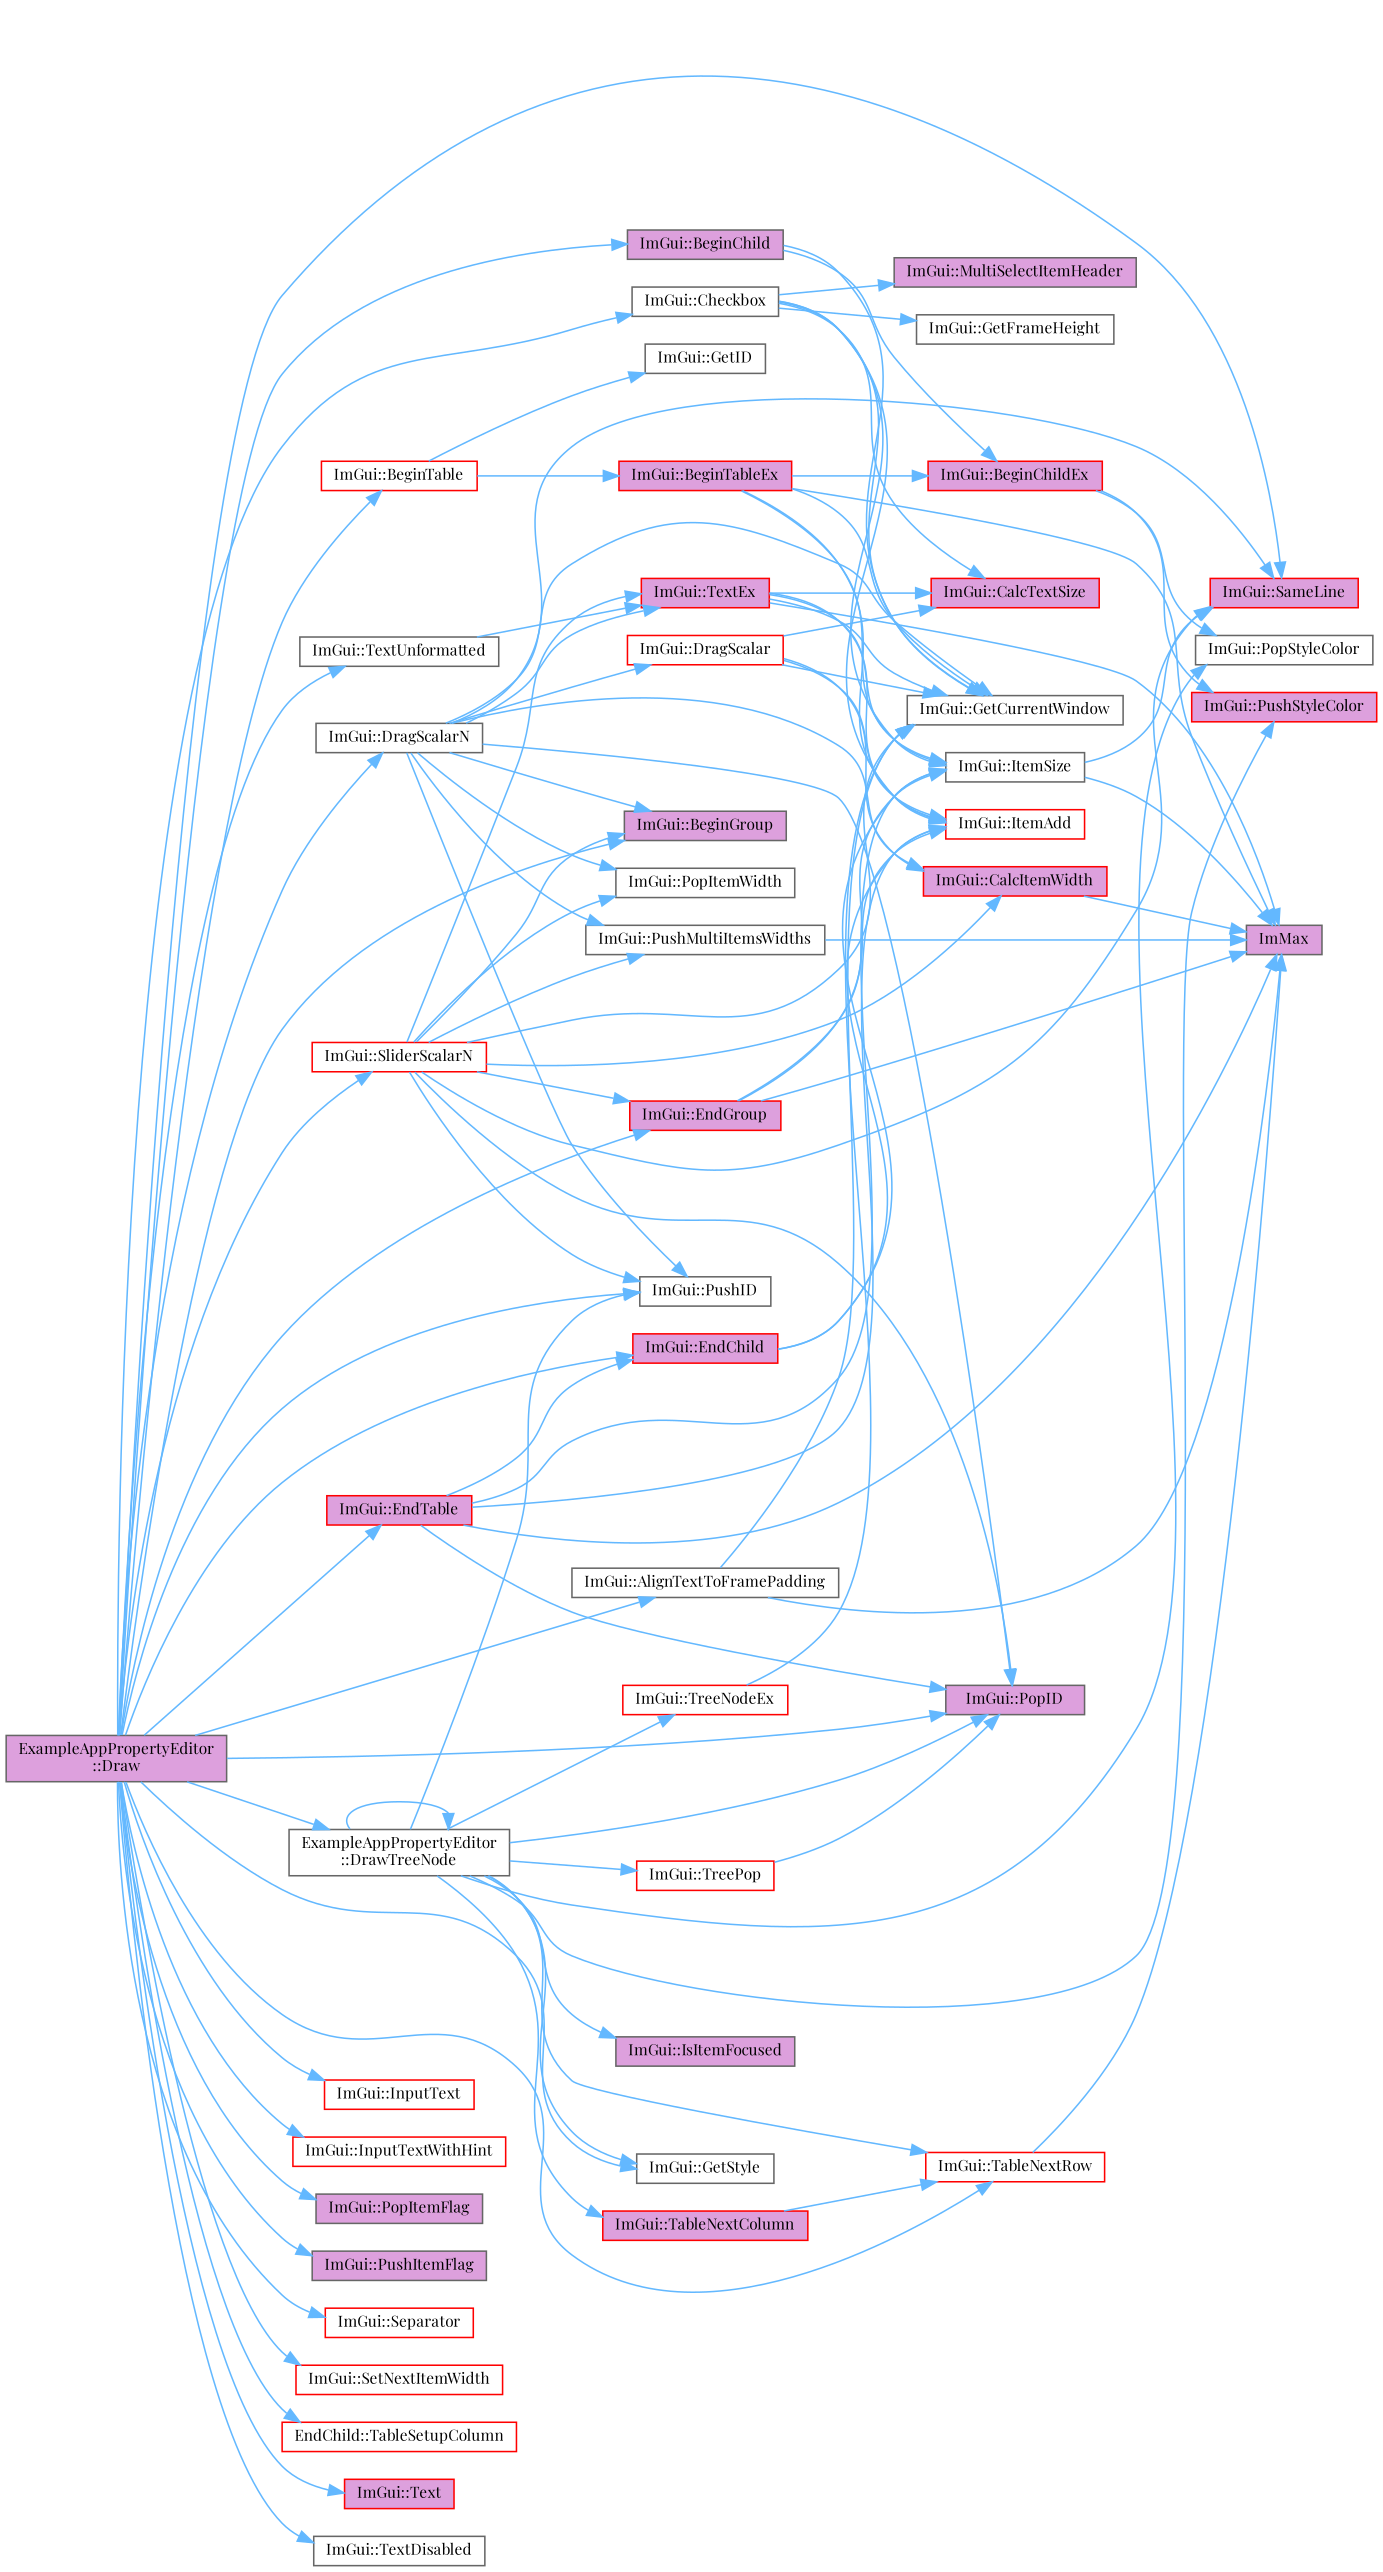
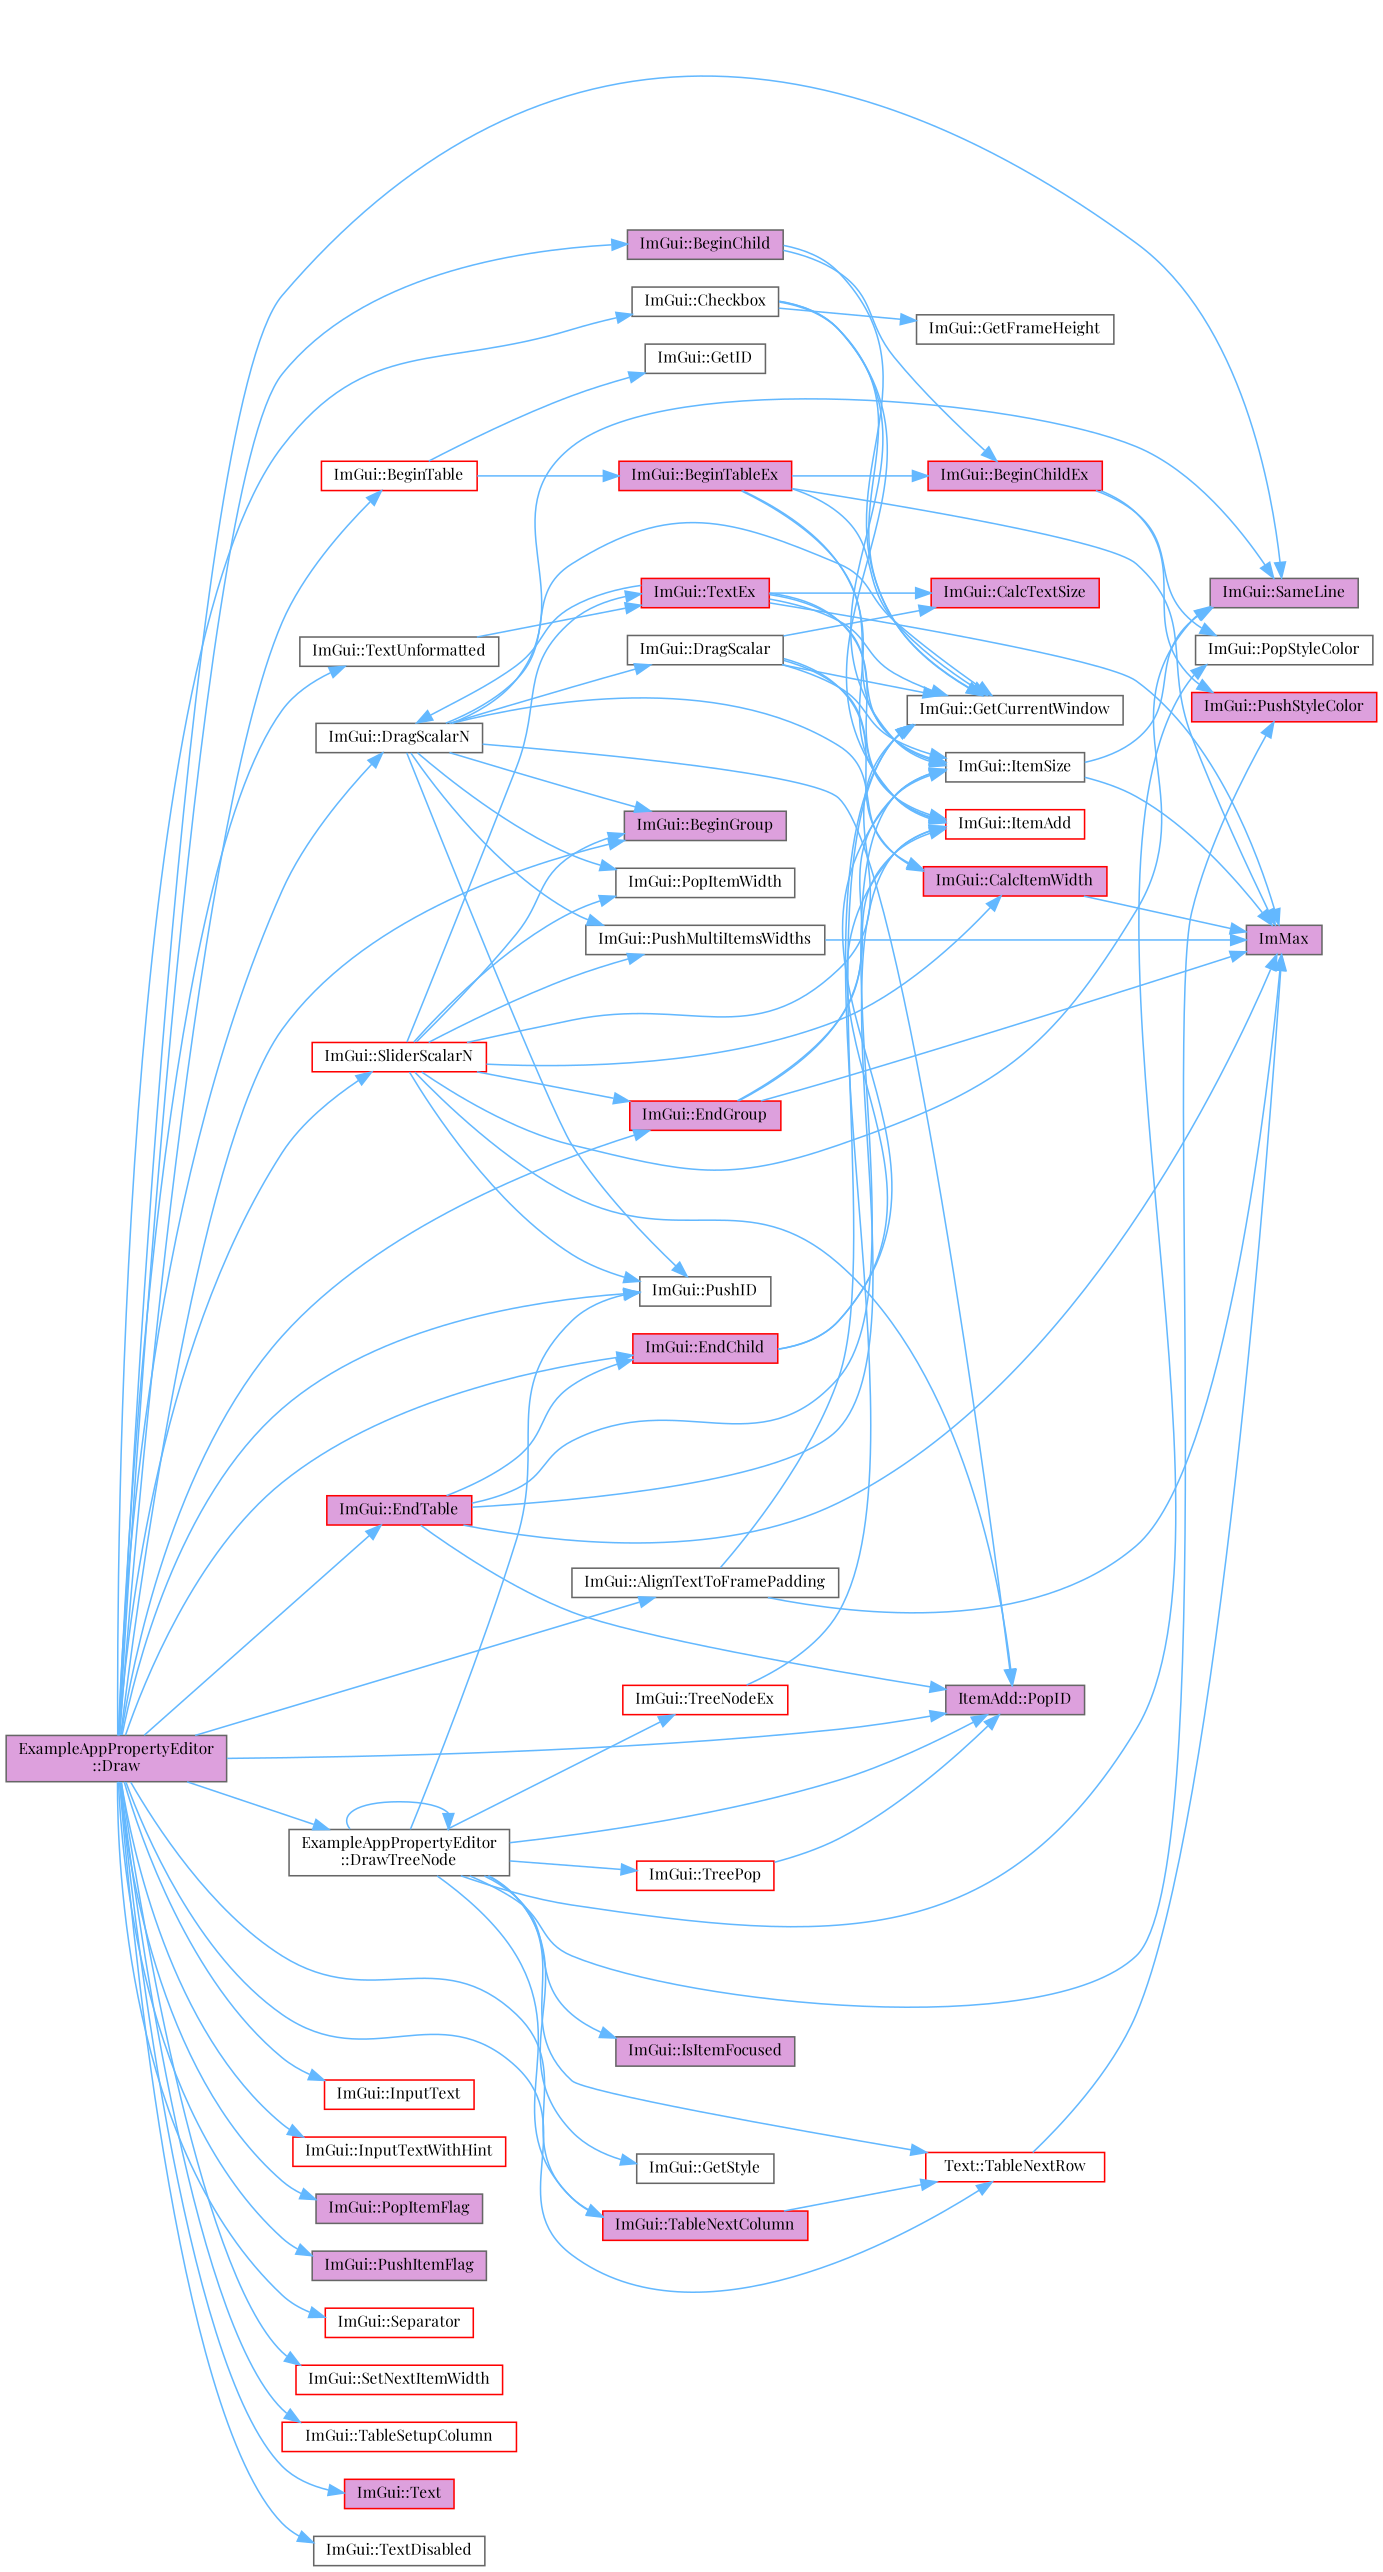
  digraph {
    fontname="Playfair Display"
    rankdir=LR
    node [color=grey40 fillcolor=white fontname="Playfair Display" fontsize=10 shape=box style=filled]
    edge [color=steelblue1 fontname="Playfair Display" fontsize=10 labelfontname=Helvetica labelfontsize=10 style=solid]
    n1 [color=gray40 fillcolor=plum fontcolor=black height=0.2 label="ExampleAppPropertyEditor\l::Draw" width=0.4]
    n2 [height=0.2 label="ImGui::AlignTextToFramePadding" width=0.4]
    n3 [fillcolor=plum height=0.2 label="ImGui::BeginChild" width=0.4]
    n4 [fillcolor=plum height=0.2 label="ImGui::BeginGroup" width=0.4]
    n5 [color=red height=0.2 label="ImGui::BeginTable" width=0.4]
-   n6 [color=red fillcolor=plum height=0.2 label="ImGui::SameLine" width=0.4]
+   n6 [fillcolor=plum height=0.2 label="ImGui::SameLine" width=0.4]
    n7 [height=0.2 label="ImGui::Checkbox" width=0.4]
    n8 [height=0.2 label="ImGui::DragScalarN" width=0.4]
    n9 [color=red fillcolor=plum height=0.2 label="ImGui::EndGroup" width=0.4]
-   n10 [fillcolor=plum height=0.2 label="ImGui::PopID" width=0.4]
+   n10 [fillcolor=plum height=0.2 label="ItemAdd::PopID" width=0.4]
    n11 [height=0.2 label="ImGui::PushID" width=0.4]
    n12 [height=0.2 label="ExampleAppPropertyEditor\l::DrawTreeNode" width=0.4]
    n13 [color=red fillcolor=plum height=0.2 label="ImGui::TableNextColumn" width=0.4]
-   n14 [color=red height=0.2 label="ImGui::TableNextRow" width=0.4]
+   n14 [color=red height=0.2 label="Text::TableNextRow" width=0.4]
    n15 [color=red fillcolor=plum height=0.2 label="ImGui::EndChild" width=0.4]
    n16 [color=red fillcolor=plum height=0.2 label="ImGui::EndTable" width=0.4]
    n17 [color=red height=0.2 label="ImGui::InputText" width=0.4]
    n18 [color=red height=0.2 label="ImGui::InputTextWithHint" width=0.4]
    n19 [fillcolor=plum height=0.2 label="ImGui::PopItemFlag" width=0.4]
    n20 [fillcolor=plum height=0.2 label="ImGui::PushItemFlag" width=0.4]
    n21 [color=red height=0.2 label="ImGui::Separator" width=0.4]
    n22 [color=red height=0.2 label="ImGui::SetNextItemWidth" width=0.4]
    n23 [color=red height=0.2 label="ImGui::SliderScalarN" width=0.4]
-   n24 [color=red height=0.2 label="EndChild::TableSetupColumn" width=0.4]
+   n24 [color=red height=0.2 label="ImGui::TableSetupColumn" width=0.4]
    n25 [color=red fillcolor=plum height=0.2 label="ImGui::Text" width=0.4]
    n26 [height=0.2 label="ImGui::TextDisabled" width=0.4]
    n27 [height=0.2 label="ImGui::TextUnformatted" width=0.4]
    n28 [height=0.2 label="ImGui::GetCurrentWindow" width=0.4]
    n29 [fillcolor=plum height=0.2 label=ImMax width=0.4]
    n30 [color=red fillcolor=plum height=0.2 label="ImGui::BeginChildEx" width=0.4]
    n31 [color=red fillcolor=plum height=0.2 label="ImGui::BeginTableEx" width=0.4]
    n32 [height=0.2 label="ImGui::GetID" width=0.4]
    n33 [color=red height=0.2 label="ImGui::ItemAdd" width=0.4]
    n34 [height=0.2 label="ImGui::ItemSize" width=0.4]
    n35 [color=red fillcolor=plum height=0.2 label="ImGui::CalcTextSize" width=0.4]
    n36 [height=0.2 label="ImGui::GetFrameHeight" width=0.4]
-   n37 [fillcolor=plum height=0.2 label="ImGui::MultiSelectItemHeader" width=0.4]
    n38 [color=red fillcolor=plum height=0.2 label="ImGui::CalcItemWidth" width=0.4]
-   n39 [color=red height=0.2 label="ImGui::DragScalar" width=0.4]
+   n39 [height=0.2 label="ImGui::DragScalar" width=0.4]
    n40 [height=0.2 label="ImGui::PopItemWidth" width=0.4]
    n41 [height=0.2 label="ImGui::PushMultiItemsWidths" width=0.4]
    n42 [color=red fillcolor=plum height=0.2 label="ImGui::TextEx" width=0.4]
    n43 [height=0.2 label="ImGui::PopStyleColor" width=0.4]
    n44 [color=red fillcolor=plum height=0.2 label="ImGui::PushStyleColor" width=0.4]
    n45 [height=0.2 label="ImGui::GetStyle" width=0.4]
    n46 [fillcolor=plum height=0.2 label="ImGui::IsItemFocused" width=0.4]
    n47 [color=red height=0.2 label="ImGui::TreeNodeEx" width=0.4]
    n48 [color=red height=0.2 label="ImGui::TreePop" width=0.4]
    n1 -> n2
    n1 -> n3
    n1 -> n4
    n1 -> n5
    n1 -> n6
    n1 -> n7
    n1 -> n8
    n1 -> n9
    n1 -> n10
    n1 -> n11
    n1 -> n12
-   n1 -> n45
+   n1 -> n13
    n1 -> n14
    n1 -> n15
    n1 -> n16
    n1 -> n17
    n1 -> n18
    n1 -> n19
    n1 -> n20
    n1 -> n21
    n1 -> n22
    n1 -> n23
    n1 -> n24
    n1 -> n25
    n1 -> n26
    n1 -> n27
    n2 -> n28
    n2 -> n29
    n3 -> n28
    n3 -> n30
    n5 -> n31
    n5 -> n32
    n7 -> n28
    n7 -> n33
    n7 -> n34
-   n7 -> n35
    n7 -> n36
-   n7 -> n37
    n8 -> n4
    n8 -> n6
    n8 -> n10
    n8 -> n11
    n8 -> n28
    n8 -> n38
    n8 -> n39
    n8 -> n40
    n8 -> n41
-   n8 -> n42
+   n42 -> n8
    n9 -> n29
    n9 -> n33
    n9 -> n34
    n12 -> n10
    n12 -> n11
    n12 -> n12
    n12 -> n13
    n12 -> n14
    n12 -> n43
    n12 -> n44
    n12 -> n45
    n12 -> n46
    n12 -> n47
    n12 -> n48
    n13 -> n14
    n14 -> n29
    n15 -> n33
    n15 -> n34
    n16 -> n10
    n16 -> n15
    n16 -> n29
    n16 -> n33
    n16 -> n34
    n23 -> n4
    n23 -> n6
    n23 -> n9
    n23 -> n10
    n23 -> n11
    n23 -> n28
    n23 -> n38
    n23 -> n40
    n23 -> n41
    n23 -> n42
    n27 -> n42
    n30 -> n43
    n30 -> n44
    n31 -> n28
    n31 -> n29
    n31 -> n30
    n31 -> n33
    n31 -> n34
    n34 -> n6
    n34 -> n29
    n38 -> n29
    n39 -> n28
    n39 -> n33
+   n39 -> n34
    n39 -> n35
    n39 -> n38
    n41 -> n29
    n42 -> n28
    n42 -> n29
    n42 -> n33
    n42 -> n34
    n42 -> n35
    n47 -> n28
    n48 -> n10
  }
